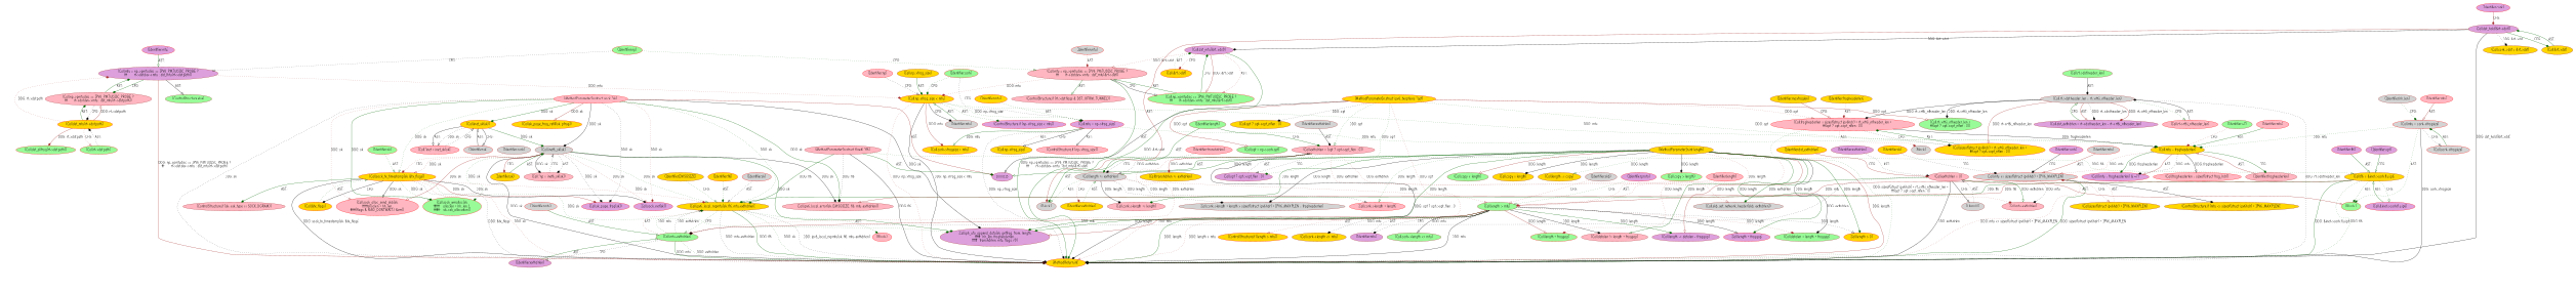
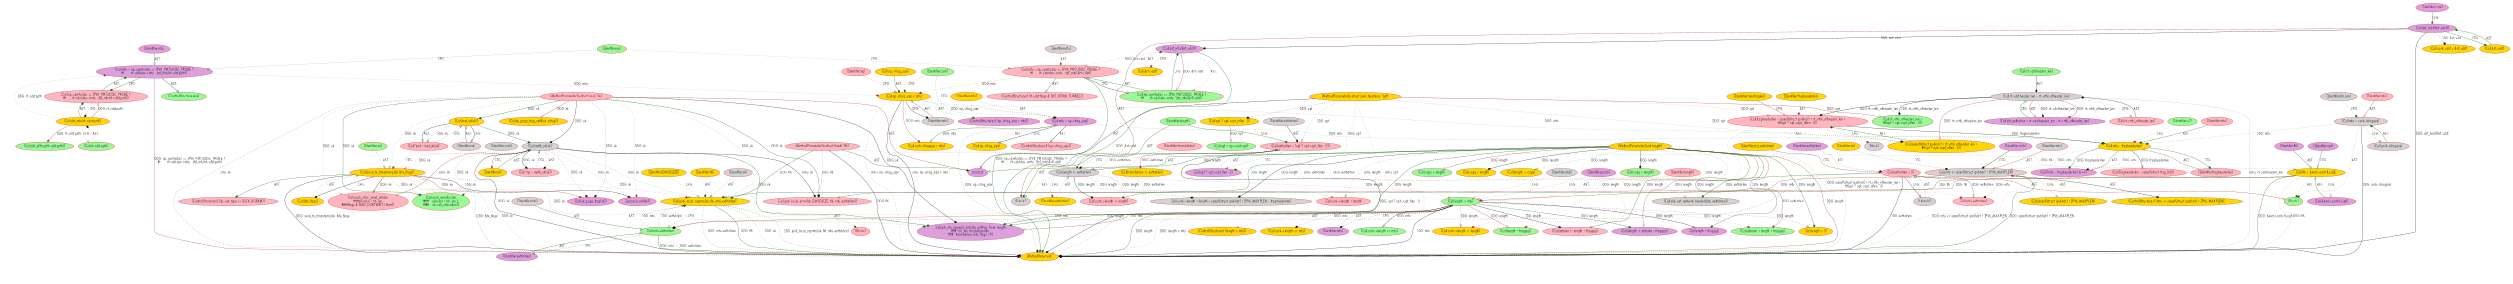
  digraph {
    fontname="Comic Neue"
    node [color=brown fillcolor=gold fontname="Comic Neue" style=filled]
    edge [arrowhead=diamond color=darkgreen fontname="Comic Neue" style=solid]
    n1 [label="(Call,ipv6_local_rxpmtu(sk, fl6, mtu-exthdrlen))"]
    n2 [fillcolor=palegreen label="(Call,mtu-exthdrlen)"]
    n3 [color=red fillcolor=lightpink label="(Block,)"]
    n4 [color=red label="(MethodReturn,int)"]
    n5 [fillcolor=plum label="(Identifier,exthdrlen)"]
    n6 [color=red label="(Call,sock_tx_timestamp(sk, &tx_flags))"]
    n7 [color=red fillcolor=plum label="(Call,sock_net(sk))"]
    n8 [color=red fillcolor=lightpink label="(Call,sock_alloc_send_skb(sk,\n\t\t\t\t\t\talloclen + hh_len,\n\t\t\t\t\t\t(flags & MSG_DONTWAIT), &err))"]
    n9 [color=red label="(Call,&tx_flags)"]
    n10 [fillcolor=plum label="(Call,ip6_ufo_append_data(sk, getfrag, from, length,\n\t\t\t\t\t\t  hh_len, fragheaderlen,\n\t\t\t\t\t\t  transhdrlen, mtu, flags, rt))"]
    n11 [color=red fillcolor=plum label="(Call,sk_page_frag(sk))"]
    n12 [color=red fillcolor=palegreen label="(Call,sock_wmalloc(sk,\n\t\t\t\t\t\t\t   alloclen + hh_len, 1,\n\t\t\t\t\t\t\t   sk->sk_allocation))"]
    n13 [fillcolor=lightpink label="(ControlStructure,if (sk->sk_type == SOCK_DGRAM))"]
    n14 [fillcolor=lightgrey label="(Call,inet6_sk(sk))"]
    n15 [fillcolor=lightpink label="(Call,ipv6_local_error(sk, EMSGSIZE, fl6, mtu-exthdrlen))"]
    n16 [label="(Identifier,sk)"]
    n17 [fillcolor=lightpink label="(Call,*np = inet6_sk(sk))"]
    n18 [color=red label="(Call,inet_sk(sk))"]
    n19 [color=red fillcolor=lightgrey label="(Identifier,sk)"]
    n20 [color=red fillcolor=lightpink label="(Call,*inet = inet_sk(sk))"]
    n21 [color=red fillcolor=lightpink label="(MethodParameterIn,struct sock *sk)"]
    n22 [color=red label="(Call,sk_page_frag_refill(sk, pfrag))"]
    1000115 [fillcolor=plum]
    n24 [label="(Call,fl6 = &inet->cork.fl.u.ip6)"]
    n25 [color=red fillcolor=palegreen label="(Block,)"]
    n26 [color=red fillcolor=plum label="(Call,&inet->cork.fl.u.ip6)"]
    n27 [fillcolor=lightpink label="(MethodParameterIn,struct flowi6 *fl6)"]
    n28 [fillcolor=palegreen label="(Call,length > mtu)"]
    n29 [fillcolor=palegreen label="(Call,datalen = length + fraggap)"]
    n30 [fillcolor=plum label="(Identifier,mtu)"]
    n31 [fillcolor=palegreen label="(Call,cork->length <= mtu)"]
    n32 [color=red fillcolor=palegreen label="(Call,length + fraggap)"]
    n33 [color=red fillcolor=plum label="(Call,length + fraggap)"]
    n34 [fillcolor=plum label="(Call,length -= datalen - fraggap)"]
    n35 [color=red label="(ControlStructure,if (length > mtu))"]
    n36 [color=red label="(Call,length > 0)"]
+   n37 [color=red label="(Call,cork->length -= length)"]
    n38 [label="(Call,cork->length <= mtu)"]
    n39 [fillcolor=lightpink label="(Call,datalen != length + fraggap)"]
    n40 [label="(MethodParameterIn,int length)"]
    n41 [fillcolor=lightgrey label="(Call,length += exthdrlen)"]
    n42 [label="(Call,length -= copy)"]
    n43 [color=red fillcolor=palegreen label="(Call,copy > length)"]
    n44 [color=red fillcolor=lightpink label="(Call,cork->length + length)"]
    n45 [fillcolor=palegreen label="(Call,copy < length)"]
    n46 [fillcolor=lightpink label="(Call,cork->length += length)"]
    n47 [fillcolor=lightgrey label="(Call,cork->length + length > sizeof(struct ipv6hdr) + IPV6_MAXPLEN - fragheaderlen)"]
    n48 [label="(Call,copy = length)"]
    n49 [fillcolor=lightgrey label="(Block,)"]
    n50 [label="(Identifier,exthdrlen)"]
    n51 [fillcolor=lightpink label="(Call,exthdrlen = (opt ? opt->opt_flen : 0))"]
    n52 [fillcolor=lightpink label="(Call,mtu-exthdrlen)"]
    n53 [label="(Call,transhdrlen += exthdrlen)"]
    n54 [fillcolor=plum label="(Call,opt ? opt->opt_flen : 0)"]
    n55 [fillcolor=lightgrey label="(Call,skb_set_network_header(skb, exthdrlen))"]
    n56 [color=red label="(MethodParameterIn,struct ipv6_txoptions *opt)"]
    n57 [color=red fillcolor=lightpink label="(Call,fragheaderlen = sizeof(struct ipv6hdr) + rt->rt6i_nfheader_len +\n\t\t\t(opt ? opt->opt_nflen : 0))"]
    n58 [fillcolor=palegreen label="(Call,rt->rt6i_nfheader_len +\n\t\t\t(opt ? opt->opt_nflen : 0))"]
    n59 [fillcolor=palegreen label="(Call,opt = np->cork.opt)"]
    n60 [color=red label="(Call,sizeof(struct ipv6hdr) + rt->rt6i_nfheader_len +\n\t\t\t(opt ? opt->opt_nflen : 0))"]
    n61 [label="(Call,opt ? opt->opt_nflen : 0)"]
    n62 [label="(Call,mtu - fragheaderlen)"]
    n63 [fillcolor=lightgrey label="(Block,)"]
    n64 [color=red fillcolor=lightgrey label="(Call,mtu <= sizeof(struct ipv6hdr) + IPV6_MAXPLEN)"]
    n65 [label="(Call,sizeof(struct ipv6hdr) + IPV6_MAXPLEN)"]
    n66 [label="(ControlStructure,if (mtu <= sizeof(struct ipv6hdr) + IPV6_MAXPLEN))"]
    n67 [color=red fillcolor=lightpink label="(Call,fragheaderlen - sizeof(struct frag_hdr))"]
    n68 [color=red fillcolor=plum label="(Call,(mtu - fragheaderlen) & ~7)"]
    n69 [fillcolor=lightpink label="(Identifier,fragheaderlen)"]
    n70 [color=red fillcolor=lightgrey label="(Call,mtu = cork->fragsize)"]
    n71 [color=red fillcolor=lightgrey label="(Call,cork->fragsize)"]
    n72 [color=red label="(Call,np->frag_size < mtu)"]
    n73 [color=red fillcolor=plum label="(Call,mtu = np->frag_size)"]
    n74 [fillcolor=lightgrey label="(Identifier,mtu)"]
    n75 [color=red label="(Call,cork->fragsize = mtu)"]
    n76 [color=red fillcolor=plum label="(ControlStructure,if (np->frag_size < mtu))"]
    n77 [color=red fillcolor=lightpink label="(ControlStructure,if (np->frag_size))"]
    n78 [label="(Call,np->frag_size)"]
    n79 [fillcolor=plum label="(Call,mtu = np->pmtudisc == IPV6_PMTUDISC_PROBE ?\n\t\t\t      rt->dst.dev->mtu : dst_mtu(rt->dst.path))"]
    n80 [fillcolor=palegreen label="(ControlStructure,else)"]
    n81 [fillcolor=lightpink label="(Call,np->pmtudisc == IPV6_PMTUDISC_PROBE ?\n\t\t\t      rt->dst.dev->mtu : dst_mtu(rt->dst.path))"]
    n82 [color=red label="(Call,dst_mtu(rt->dst.path))"]
    n83 [color=red fillcolor=palegreen label="(Call,dst_allfrag(rt->dst.path))"]
    n84 [color=red fillcolor=palegreen label="(Call,rt->dst.path)"]
    n85 [fillcolor=lightpink label="(Call,mtu = np->pmtudisc == IPV6_PMTUDISC_PROBE ?\n\t\t\t      rt->dst.dev->mtu : dst_mtu(&rt->dst))"]
    n86 [color=red fillcolor=palegreen label="(Call,np->pmtudisc == IPV6_PMTUDISC_PROBE ?\n\t\t\t      rt->dst.dev->mtu : dst_mtu(&rt->dst))"]
    n87 [fillcolor=lightpink label="(ControlStructure,if (rt->dst.flags & DST_XFRM_TUNNEL))"]
    n88 [fillcolor=plum label="(Call,dst_mtu(&rt->dst))"]
    n89 [color=red label="(Call,&rt->dst)"]
    n90 [fillcolor=plum label="(Call,dst_hold(&rt->dst))"]
    n91 [label="(Call,cork->dst = &rt->dst)"]
    n92 [label="(Call,&rt->dst)"]
    n93 [fillcolor=lightgrey label="(Call,rt->dst.header_len - rt->rt6i_nfheader_len)"]
    n94 [color=red fillcolor=lightpink label="(Call,rt->rt6i_nfheader_len)"]
    n95 [fillcolor=plum label="(Call,dst_exthdrlen = rt->dst.header_len - rt->rt6i_nfheader_len)"]
    n96 [fillcolor=lightpink label="(Call,exthdrlen = 0)"]
    n97 [fillcolor=lightgrey label="(Literal,0)"]
    n98 [color=red fillcolor=palegreen label="(Identifier,cork)"]
    n99 [color=red fillcolor=lightpink label="(Identifier,mtu)"]
    n100 [color=red fillcolor=palegreen label="(Identifier,np)"]
    n101 [fillcolor=lightgrey label="(Identifier,skb)"]
    n102 [color=red fillcolor=plum label="(Identifier,proto)"]
    n103 [color=red fillcolor=plum label="(Identifier,cork)"]
    n104 [color=red fillcolor=lightgrey label="(Identifier,sk)"]
    n105 [label="(Identifier,EMSGSIZE)"]
    n106 [color=red label="(Identifier,fl6)"]
    n107 [fillcolor=lightgrey label="(Identifier,hh_len)"]
    n108 [color=red fillcolor=lightpink label="(Identifier,length)"]
    n109 [color=red fillcolor=plum label="(Identifier,fl6)"]
    n110 [color=red fillcolor=lightgrey label="(Identifier,mtu)"]
    n111 [fillcolor=palegreen label="(Call,rt->dst.header_len)"]
    n112 [fillcolor=plum label="(Identifier,exthdrlen)"]
    n113 [fillcolor=lightgrey label="(Identifier,cork)"]
    n114 [color=red label="(Identifier,sk)"]
    n115 [label="(Identifier,maxfraglen)"]
    n116 [fillcolor=palegreen label="(Identifier,~7)"]
    n117 [color=red fillcolor=lightpink label="(Identifier,transhdrlen)"]
    n118 [color=red fillcolor=plum label="(Identifier,cork)"]
    n119 [color=red fillcolor=lightgrey label="(Identifier,mtu)"]
    n120 [color=red fillcolor=lightpink label="(Identifier,mtu)"]
    n121 [fillcolor=plum label="(Identifier,opt)"]
    n122 [color=red fillcolor=lightgrey label="(Identifier,mtu)"]
    n123 [fillcolor=palegreen label="(Identifier,length)"]
    n124 [color=red label="(Identifier,dst_exthdrlen)"]
    n125 [color=red fillcolor=palegreen label="(Identifier,sk)"]
    n126 [color=red label="(Identifier,mtu)"]
    n127 [color=red fillcolor=lightpink label="(Identifier,np)"]
    n128 [color=red fillcolor=plum label="(Identifier,mtu)"]
    n129 [fillcolor=lightgrey label="(Identifier,exthdrlen)"]
    n130 [label="(Identifier,fragheaderlen)"]
    n131 [label="(Call,np->frag_size)"]
    n1 -> n2 [arrowhead=onormal label="CFG: " style=dotted]
    n1 -> n3 [label="AST: " style=dotted]
    n1 -> n4 [color=black label="DDG: mtu-exthdrlen" style=dotted]
    n1 -> n4 [arrowhead=onormal label="DDG: sk" style=dotted]
    n1 -> n4 [arrowhead=onormal label="DDG: fl6"]
    n1 -> n4 [color=black label="DDG: ipv6_local_rxpmtu(sk, fl6, mtu-exthdrlen)" style=dotted]
    n2 -> n1 [arrowhead=onormal color=brown label="AST: " style=dotted]
    n2 -> n1 [label="DDG: mtu" style=dotted]
    n2 -> n1 [arrowhead=onormal color=black label="DDG: exthdrlen" style=dotted]
    n2 -> n4 [label="DDG: exthdrlen" style=dotted]
    n2 -> n4 [arrowhead=onormal label="DDG: mtu"]
    n2 -> n5 [arrowhead=onormal color=black label="CFG: " style=dotted]
    n5 -> n2 [arrowhead=onormal label="AST: "]
    n6 -> n1 [color=brown label="DDG: sk" style=dotted]
    n6 -> n4 [color=black label="DDG: &tx_flags" style=dotted]
    n6 -> n4 [arrowhead=onormal color=black label="DDG: sock_tx_timestamp(sk, &tx_flags)"]
    n6 -> n4 [color=brown label="DDG: sk" style=dotted]
    n6 -> n7 [color=black label="DDG: sk"]
    n6 -> n8 [arrowhead=onormal color=black label="DDG: sk"]
    n6 -> n9 [color=black label="CFG: "]
    n6 -> n10 [label="DDG: sk" style=dotted]
    n6 -> n11 [color=brown label="DDG: sk"]
    n6 -> n12 [arrowhead=onormal label="DDG: sk" style=dotted]
    n6 -> n13 [label="AST: "]
    n9 -> n6 [arrowhead=onormal label="AST: " style=dotted]
    n14 -> n1 [arrowhead=onormal label="DDG: sk" style=dotted]
    n14 -> n4 [color=black label="DDG: sk"]
    n14 -> n6 [arrowhead=onormal color=brown label="DDG: sk" style=dotted]
    n14 -> n7 [arrowhead=onormal color=brown label="DDG: sk" style=dotted]
    n14 -> n8 [arrowhead=onormal color=brown label="DDG: sk"]
    n14 -> n10 [label="DDG: sk"]
    n14 -> n11 [color=black label="DDG: sk" style=dotted]
    n14 -> n12 [label="DDG: sk" style=dotted]
    n14 -> n15 [color=black label="DDG: sk"]
    n14 -> n16 [color=brown label="CFG: "]
    n14 -> n17 [color=black label="AST: " style=dotted]
    n14 -> n17 [color=black label="DDG: sk"]
    n16 -> n14 [label="AST: "]
    n17 -> n14 [arrowhead=onormal color=black label="CFG: " style=dotted]
    n18 -> n14 [label="DDG: sk"]
    n18 -> n19 [arrowhead=onormal color=black label="CFG: "]
    n18 -> n20 [arrowhead=onormal color=black label="AST: "]
    n18 -> n20 [arrowhead=onormal color=black label="DDG: sk" style=dotted]
    n19 -> n18 [arrowhead=onormal color=black label="AST: "]
    n20 -> n18 [arrowhead=onormal color=black label="CFG: " style=dotted]
    n21 -> n1 [label="DDG: sk" style=dotted]
    n21 -> n4 [arrowhead=onormal color=black label="DDG: sk" style=dotted]
    n21 -> n6 [arrowhead=onormal label="DDG: sk" style=dotted]
    n21 -> n7 [color=brown label="DDG: sk" style=dotted]
    n21 -> n8 [arrowhead=onormal color=brown label="DDG: sk" style=dotted]
    n21 -> n10 [color=black label="DDG: sk"]
    n21 -> n11 [color=black label="DDG: sk" style=dotted]
    n21 -> n12 [label="DDG: sk"]
    n21 -> n14 [color=black label="DDG: sk"]
    n21 -> n15 [label="DDG: sk"]
    n21 -> n18 [label="DDG: sk"]
    n21 -> n22 [arrowhead=onormal color=brown label="DDG: sk"]
    n21 -> 1000115 [color=brown label="AST: "]
    n24 -> n1 [arrowhead=onormal label="DDG: fl6"]
    n24 -> n4 [arrowhead=onormal label="DDG: &inet->cork.fl.u.ip6"]
    n24 -> n4 [arrowhead=onormal label="DDG: fl6" style=dotted]
    n24 -> n15 [arrowhead=onormal color=brown label="DDG: fl6"]
    n24 -> n25 [label="AST: " style=dotted]
    n24 -> n26 [arrowhead=onormal label="CFG: " style=dotted]
    n26 -> n24 [arrowhead=onormal label="AST: "]
    n27 -> n1 [label="DDG: fl6"]
    n27 -> n4 [arrowhead=onormal color=black label="DDG: fl6"]
    n27 -> n15 [color=black label="DDG: fl6" style=dotted]
    n27 -> 1000115 [label="AST: "]
    n27 -> n24 [arrowhead=onormal label="DDG: fl6" style=dotted]
    n28 -> n2 [color=brown label="DDG: mtu"]
    n28 -> n4 [arrowhead=onormal color=black label="DDG: mtu"]
    n28 -> n4 [arrowhead=onormal label="DDG: length"]
    n28 -> n4 [arrowhead=onormal color=brown label="DDG: length > mtu" style=dotted]
    n28 -> n10 [label="DDG: length"]
    n28 -> n10 [arrowhead=onormal color=brown label="DDG: mtu"]
    n28 -> n29 [color=brown label="DDG: length" style=dotted]
    n28 -> n30 [color=black label="CFG: " style=dotted]
    n28 -> n31 [arrowhead=onormal color=black label="DDG: mtu"]
    n28 -> n32 [arrowhead=onormal color=brown label="DDG: length"]
    n28 -> n33 [arrowhead=onormal color=black label="DDG: length"]
    n28 -> n34 [label="DDG: length"]
    n28 -> n35 [arrowhead=onormal color=brown label="AST: " style=dotted]
    n28 -> n36 [arrowhead=onormal color=black label="DDG: length" style=dotted]
+   n28 -> n37 [arrowhead=onormal color=black label="DDG: length" style=dotted]
    n28 -> n38 [color=black label="DDG: mtu" style=dotted]
    n28 -> n39 [color=black label="DDG: length"]
    n30 -> n28 [arrowhead=onormal color=black label="AST: " style=dotted]
    n40 -> n4 [color=brown label="DDG: length"]
    n40 -> n10 [label="DDG: length"]
    n40 -> 1000115 [arrowhead=onormal label="AST: "]
    n40 -> n28 [arrowhead=onormal color=brown label="DDG: length" style=dotted]
-   n40 -> n29 [color=black label="DDG: length"]
+   n40 -> n29 [color=brown label="DDG: length"]
    n40 -> n32 [color=brown label="DDG: length" style=dotted]
    n40 -> n33 [label="DDG: length"]
    n40 -> n34 [arrowhead=onormal color=brown label="DDG: length"]
    n40 -> n36 [label="DDG: length"]
+   n40 -> n37 [color=brown label="DDG: length" style=dotted]
    n40 -> n39 [arrowhead=onormal label="DDG: length"]
    n40 -> n41 [arrowhead=onormal label="DDG: length"]
    n40 -> n42 [arrowhead=onormal label="DDG: length" style=dotted]
    n40 -> n43 [color=black label="DDG: length"]
    n40 -> n44 [arrowhead=onormal label="DDG: length" style=dotted]
    n40 -> n45 [arrowhead=onormal color=brown label="DDG: length"]
    n40 -> n46 [label="DDG: length"]
    n40 -> n47 [color=black label="DDG: length"]
    n40 -> n48 [color=black label="DDG: length"]
    n41 -> n28 [arrowhead=onormal color=brown label="DDG: length" style=dotted]
    n41 -> n44 [arrowhead=onormal color=black label="DDG: length" style=dotted]
    n41 -> n46 [color=black label="DDG: length"]
    n41 -> n47 [color=black label="DDG: length" style=dotted]
    n41 -> n49 [arrowhead=onormal label="AST: " style=dotted]
    n41 -> n50 [color=brown label="CFG: " style=dotted]
    n50 -> n41 [arrowhead=onormal label="AST: " style=dotted]
    n51 -> n2 [color=brown label="DDG: exthdrlen" style=dotted]
    n51 -> n4 [color=black label="DDG: opt ? opt->opt_flen : 0"]
    n51 -> n41 [arrowhead=onormal color=black label="DDG: exthdrlen" style=dotted]
    n51 -> n49 [label="AST: "]
    n51 -> n52 [color=brown label="DDG: exthdrlen" style=dotted]
    n51 -> n53 [color=brown label="DDG: exthdrlen"]
    n51 -> n54 [arrowhead=onormal color=black label="CFG: " style=dotted]
    n51 -> n55 [arrowhead=onormal color=brown label="DDG: exthdrlen" style=dotted]
    n54 -> n51 [arrowhead=onormal color=black label="AST: " style=dotted]
    n56 -> n4 [arrowhead=onormal color=brown label="DDG: opt" style=dotted]
    n56 -> 1000115 [arrowhead=onormal color=black label="AST: "]
    n56 -> n51 [arrowhead=onormal label="DDG: opt" style=dotted]
    n56 -> n54 [label="DDG: opt" style=dotted]
    n56 -> n57 [arrowhead=onormal color=brown label="DDG: opt" style=dotted]
    n56 -> n58 [arrowhead=onormal color=brown label="DDG: opt"]
-   n56 -> n59 [arrowhead=onormal color=brown label="DDG: opt"]
+   n61 -> n59 [arrowhead=onormal color=brown label="DDG: opt"]
    n56 -> n60 [arrowhead=onormal label="DDG: opt" style=dotted]
    n56 -> n61 [color=black label="DDG: opt" style=dotted]
    n57 -> n4 [label="DDG: sizeof(struct ipv6hdr) + rt->rt6i_nfheader_len +\n\t\t\t(opt ? opt->opt_nflen : 0)" style=dotted]
    n57 -> n60 [color=black label="CFG: " style=dotted]
    n57 -> n62 [color=black label="DDG: fragheaderlen"]
    n57 -> n63 [color=brown label="AST: " style=dotted]
    n60 -> n57 [label="AST: "]
    n62 -> n64 [arrowhead=onormal color=brown label="DDG: mtu" style=dotted]
    n62 -> n67 [arrowhead=onormal color=black label="DDG: fragheaderlen"]
    n62 -> n68 [arrowhead=onormal color=brown label="AST: "]
    n62 -> n68 [color=black label="DDG: mtu" style=dotted]
    n62 -> n68 [label="DDG: fragheaderlen"]
    n62 -> n69 [label="CFG: "]
    n64 -> n4 [arrowhead=onormal color=brown label="DDG: mtu <= sizeof(struct ipv6hdr) + IPV6_MAXPLEN" style=dotted]
    n64 -> n4 [arrowhead=onormal label="DDG: sizeof(struct ipv6hdr) + IPV6_MAXPLEN"]
    n64 -> n28 [color=brown label="DDG: mtu"]
    n64 -> n52 [color=black label="DDG: mtu" style=dotted]
    n64 -> n65 [arrowhead=onormal color=brown label="CFG: " style=dotted]
    n64 -> n66 [color=black label="AST: "]
    n65 -> n64 [color=brown label="AST: " style=dotted]
    n69 -> n62 [arrowhead=onormal color=brown label="AST: "]
    n70 -> n4 [arrowhead=onormal color=black label="DDG: cork->fragsize"]
    n70 -> n25 [label="AST: " style=dotted]
    n70 -> n62 [label="DDG: mtu" style=dotted]
    n70 -> n71 [arrowhead=onormal color=black label="CFG: " style=dotted]
    n71 -> n70 [label="AST: "]
    n72 -> n4 [arrowhead=onormal color=brown label="DDG: np->frag_size" style=dotted]
    n72 -> n4 [color=black label="DDG: np->frag_size < mtu"]
    n72 -> n62 [arrowhead=onormal label="DDG: mtu" style=dotted]
    n72 -> n73 [arrowhead=onormal label="DDG: np->frag_size" style=dotted]
    n72 -> n74 [color=black label="CFG: "]
    n72 -> n75 [color=brown label="DDG: mtu"]
    n72 -> n76 [label="AST: " style=dotted]
    n73 -> n4 [color=black label="DDG: np->frag_size" style=dotted]
    n73 -> n62 [label="DDG: mtu" style=dotted]
    n73 -> n75 [arrowhead=onormal label="DDG: mtu"]
    n73 -> n77 [arrowhead=onormal color=black label="AST: "]
    n73 -> n78 [arrowhead=onormal color=black label="CFG: "]
    n74 -> n72 [arrowhead=onormal label="AST: "]
    n78 -> n73 [arrowhead=onormal color=brown label="AST: " style=dotted]
    n79 -> n4 [arrowhead=onormal color=brown label="DDG: np->pmtudisc == IPV6_PMTUDISC_PROBE ?\n\t\t\t      rt->dst.dev->mtu : dst_mtu(rt->dst.path)"]
    n79 -> n72 [color=brown label="DDG: mtu" style=dotted]
    n79 -> n80 [arrowhead=onormal color=black label="AST: "]
    n79 -> n81 [label="CFG: "]
    n81 -> n79 [label="AST: "]
    n81 -> n82 [color=black label="CFG: " style=dotted]
    n82 -> n79 [color=brown label="DDG: rt->dst.path" style=dotted]
    n82 -> n81 [label="AST: "]
    n82 -> n81 [arrowhead=onormal color=brown label="DDG: rt->dst.path"]
    n82 -> n83 [color=brown label="DDG: rt->dst.path"]
    n82 -> n84 [arrowhead=onormal color=brown label="CFG: " style=dotted]
    n84 -> n82 [color=black label="AST: " style=dotted]
    n85 -> n4 [label="DDG: np->pmtudisc == IPV6_PMTUDISC_PROBE ?\n\t\t\t      rt->dst.dev->mtu : dst_mtu(&rt->dst)"]
    n85 -> n72 [color=brown label="DDG: mtu" style=dotted]
    n85 -> n86 [arrowhead=onormal color=black label="CFG: "]
    n85 -> n87 [arrowhead=onormal label="AST: "]
    n86 -> n85 [arrowhead=onormal label="AST: "]
    n86 -> n88 [label="CFG: "]
    n88 -> n4 [label="DDG: &rt->dst"]
    n88 -> n85 [arrowhead=onormal color=brown label="DDG: &rt->dst" style=dotted]
    n88 -> n86 [arrowhead=onormal color=brown label="AST: " style=dotted]
    n88 -> n86 [arrowhead=onormal color=brown label="DDG: &rt->dst"]
    n88 -> n89 [color=brown label="CFG: " style=dotted]
    n89 -> n88 [label="AST: " style=dotted]
    n90 -> n4 [color=black label="DDG: dst_hold(&rt->dst)"]
    n90 -> n49 [color=brown label="AST: "]
    n90 -> n88 [color=black label="DDG: &rt->dst"]
    n90 -> n91 [color=black label="DDG: &rt->dst" style=dotted]
    n90 -> n92 [label="CFG: "]
    n92 -> n90 [label="AST: "]
    n93 -> n4 [color=black label="DDG: rt->dst.header_len" style=dotted]
    n93 -> n57 [color=black label="DDG: rt->rt6i_nfheader_len"]
    n93 -> n58 [color=black label="DDG: rt->rt6i_nfheader_len"]
    n93 -> n60 [arrowhead=onormal color=brown label="DDG: rt->rt6i_nfheader_len"]
    n93 -> n94 [arrowhead=onormal label="CFG: " style=dotted]
    n93 -> n95 [arrowhead=onormal color=brown label="AST: "]
    n93 -> n95 [color=black label="DDG: rt->dst.header_len" style=dotted]
    n93 -> n95 [color=brown label="DDG: rt->rt6i_nfheader_len"]
    n94 -> n93 [color=black label="AST: "]
    n95 -> n93 [arrowhead=onormal label="CFG: "]
    n96 -> n2 [color=black label="DDG: exthdrlen" style=dotted]
    n96 -> n4 [color=black label="DDG: exthdrlen"]
    n96 -> n25 [arrowhead=onormal color=brown label="AST: "]
    n96 -> n52 [arrowhead=onormal label="DDG: exthdrlen"]
    n96 -> n55 [label="DDG: exthdrlen"]
    n96 -> n97 [arrowhead=onormal color=black label="CFG: "]
    n97 -> n96 [arrowhead=onormal color=black label="AST: " style=dotted]
    n98 -> n72 [label="CFG: " style=dotted]
    n98 -> n73 [color=black label="CFG: " style=dotted]
    n99 -> n70 [arrowhead=onormal color=brown label="AST: "]
    n100 -> n79 [arrowhead=onormal color=black label="CFG: " style=dotted]
    n100 -> n85 [arrowhead=onormal label="CFG: " style=dotted]
    n101 -> n28 [arrowhead=onormal color=brown label="CFG: " style=dotted]
    n102 -> n28 [arrowhead=onormal label="CFG: " style=dotted]
    n103 -> n64 [color=black label="CFG: "]
    n104 -> n1 [arrowhead=onormal color=black label="AST: " style=dotted]
    n105 -> n1 [arrowhead=onormal label="CFG: " style=dotted]
    n106 -> n1 [label="AST: " style=dotted]
    n107 -> n70 [label="CFG: " style=dotted]
    n108 -> n28 [arrowhead=onormal color=brown label="AST: " style=dotted]
    n109 -> n24 [arrowhead=onormal label="AST: "]
    n110 -> n64 [arrowhead=onormal color=brown label="AST: "]
    n111 -> n93 [color=black label="AST: "]
    n112 -> n96 [color=black label="AST: " style=dotted]
    n113 -> n6 [color=brown label="CFG: " style=dotted]
    n114 -> n64 [color=black label="CFG: " style=dotted]
    n115 -> n57 [arrowhead=onormal color=brown label="CFG: "]
    n116 -> n62 [color=brown label="CFG: " style=dotted]
    n117 -> n41 [color=black label="CFG: " style=dotted]
    n118 -> n90 [color=brown label="CFG: "]
    n119 -> n2 [arrowhead=onormal label="AST: "]
    n120 -> n62 [label="AST: "]
    n121 -> n24 [arrowhead=onormal label="CFG: "]
    n122 -> n85 [color=brown label="AST: " style=dotted]
    n123 -> n41 [label="AST: "]
    n123 -> n51 [label="CFG: "]
    n124 -> n96 [color=brown label="CFG: "]
    n125 -> n6 [arrowhead=onormal label="AST: " style=dotted]
    n126 -> n73 [label="AST: " style=dotted]
    n127 -> n72 [arrowhead=onormal color=black label="CFG: " style=dotted]
    n128 -> n79 [arrowhead=onormal label="AST: "]
    n129 -> n51 [color=black label="AST: "]
    n130 -> n57 [color=brown label="AST: " style=dotted]
    n131 -> n72 [label="AST: "]
  }
